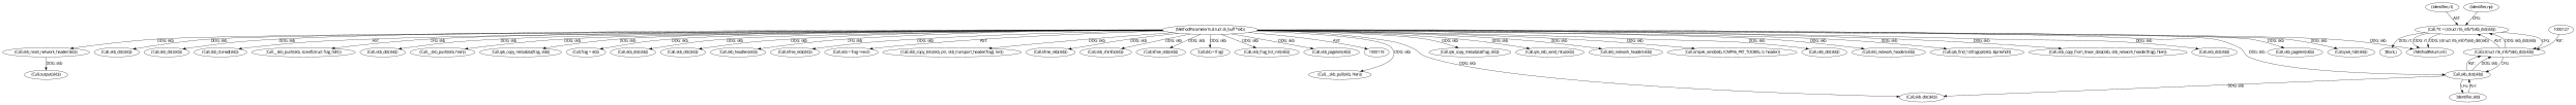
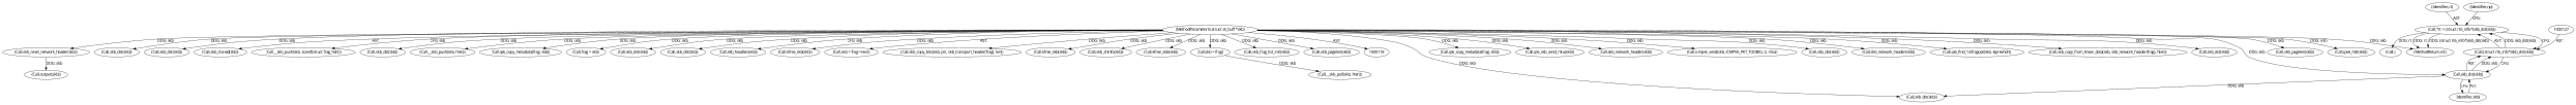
  digraph {
    fontname="Open Sans"
    node [fontname="Open Sans"]
    edge [fontname="Open Sans"]
    n1 [label="(Call,*rt = (struct rt6_info*)skb_dst(skb))"]
    n2 [label="(Call,(struct rt6_info*)skb_dst(skb))"]
-   n3 [label="(Block,)"]
+   n3 [label="(Call,)"]
    n4 [label="(MethodReturn,int)"]
    n5 [label="(Call,skb_dst(skb))"]
    n6 [label="(Call,skb_dst(skb))"]
    n7 [label="(Identifier,skb)"]
    n8 [label="(MethodParameterIn,struct sk_buff *skb)"]
    n9 [label="(Call,ip6_copy_metadata(frag, skb))"]
    n10 [label="(Call,ip6_skb_send_mtu(skb))"]
    n11 [label="(Call,skb_network_header(skb))"]
-   n12 [label="(Call,icmpv6_send(skb, ICMPV6_PKT_TOOBIG, 0, header))"]
+   n12 [label="(Call,icmpv6_send(skb, ICMPV6_PKT_TOOBIG, 0, mtu))"]
    n13 [label="(Call,skb_dst(skb))"]
    n14 [label="(Call,skb_network_header(skb))"]
    n15 [label="(Call,ip6_find_1stfragopt(skb, &prevhdr))"]
    n16 [label="(Call,skb_copy_from_linear_data(skb, skb_network_header(frag), hlen))"]
    n17 [label="(Call,skb_dst(skb))"]
    n18 [label="(Call,__skb_pull(skb, hlen))"]
    n19 [label="(Call,skb_pagelen(skb))"]
    n20 [label="(Call,ipv6_hdr(skb))"]
    n21 [label="(Call,skb = frag)"]
    n22 [label="(Call,skb_dst(skb))"]
    n23 [label="(Call,skb_dst(skb))"]
    n24 [label="(Call,skb_cloned(skb))"]
    n25 [label="(Call,__skb_push(skb, sizeof(struct frag_hdr)))"]
    n26 [label="(Call,skb_dst(skb))"]
    n27 [label="(Call,__skb_push(skb, hlen))"]
    n28 [label="(Call,ip6_copy_metadata(frag, skb))"]
    n29 [label="(Call,frag = skb)"]
    n30 [label="(Call,skb_dst(skb))"]
    n31 [label="(Call,skb_dst(skb))"]
    n32 [label="(Call,skb_headlen(skb))"]
    n33 [label="(Call,kfree_skb(skb))"]
    n34 [label="(Call,skb = frag->next)"]
    n35 [label="(Call,skb_copy_bits(skb, ptr, skb_transport_header(frag), len))"]
    n36 [label="(Call,kfree_skb(skb))"]
    n37 [label="(Call,skb_shinfo(skb))"]
    n38 [label="(Call,kfree_skb(skb))"]
    n39 [label="(Call,skb_reset_network_header(skb))"]
    n40 [label="(Call,skb_frag_list_init(skb))"]
    n41 [label="(Call,skb_pagelen(skb))"]
    1000118
    n43 [label="(Call,output(skb))"]
    n44 [label="(Identifier,rt)"]
    n45 [label="(Identifier,np)"]
    1000127
    n1 -> n2 [label="CFG: "]
    n1 -> n3 [label="DDG: rt"]
    n1 -> n4 [label="DDG: (struct rt6_info*)skb_dst(skb)"]
    n1 -> n4 [label="DDG: rt"]
    n2 -> n1 [label="AST: "]
    n2 -> n1 [label="DDG: skb_dst(skb)"]
    n2 -> n5 [label="CFG: "]
    n5 -> n2 [label="AST: "]
    n5 -> n2 [label="DDG: skb"]
    n5 -> n6 [label="DDG: skb"]
    n5 -> n7 [label="CFG: "]
    n7 -> n5 [label="AST: "]
    n8 -> n4 [label="DDG: skb"]
    n8 -> n5 [label="DDG: skb"]
    n8 -> n6 [label="DDG: skb"]
    n8 -> n9 [label="DDG: skb"]
    n8 -> n10 [label="DDG: skb"]
    n8 -> n11 [label="DDG: skb"]
    n8 -> n12 [label="DDG: skb"]
    n8 -> n13 [label="DDG: skb"]
    n8 -> n14 [label="DDG: skb"]
    n8 -> n15 [label="DDG: skb"]
    n8 -> n16 [label="DDG: skb"]
    n8 -> n17 [label="DDG: skb"]
-   n8 -> n18 [label="DDG: skb"]
+   n21 -> n18 [label="DDG: skb"]
    n8 -> n19 [label="DDG: skb"]
-   n8 -> n20 [label="DDG: skb"]
+   n8 -> n20 [label="DDG: info"]
    n8 -> n21 [label="DDG: skb"]
    n8 -> n22 [label="DDG: skb"]
    n8 -> n23 [label="DDG: skb"]
    n8 -> n24 [label="AST: "]
    n8 -> n25 [label="CFG: skb"]
    n8 -> n26 [label="DDG: skb"]
    n8 -> n27 [label="DDG: skb"]
    n8 -> n28 [label="DDG: skb"]
    n8 -> n29 [label="DDG: skb"]
    n8 -> n30 [label="DDG: skb"]
    n8 -> n31 [label="DDG: skb"]
    n8 -> n32 [label="CFG: skb"]
    n8 -> n33 [label="DDG: skb"]
    n8 -> n34 [label="AST: "]
    n8 -> n35 [label="DDG: skb"]
    n8 -> n36 [label="DDG: skb"]
    n8 -> n37 [label="DDG: skb"]
    n8 -> n38 [label="DDG: skb"]
    n8 -> n39 [label="DDG: skb"]
    n8 -> n40 [label="DDG: skb"]
    n8 -> n41 [label="DDG: skb"]
    n8 -> 1000118 [label="AST: "]
    n39 -> n43 [label="DDG: skb"]
    n44 -> n1 [label="AST: "]
    n45 -> n1 [label="CFG: "]
    1000127 -> n2 [label="AST: "]
  }
